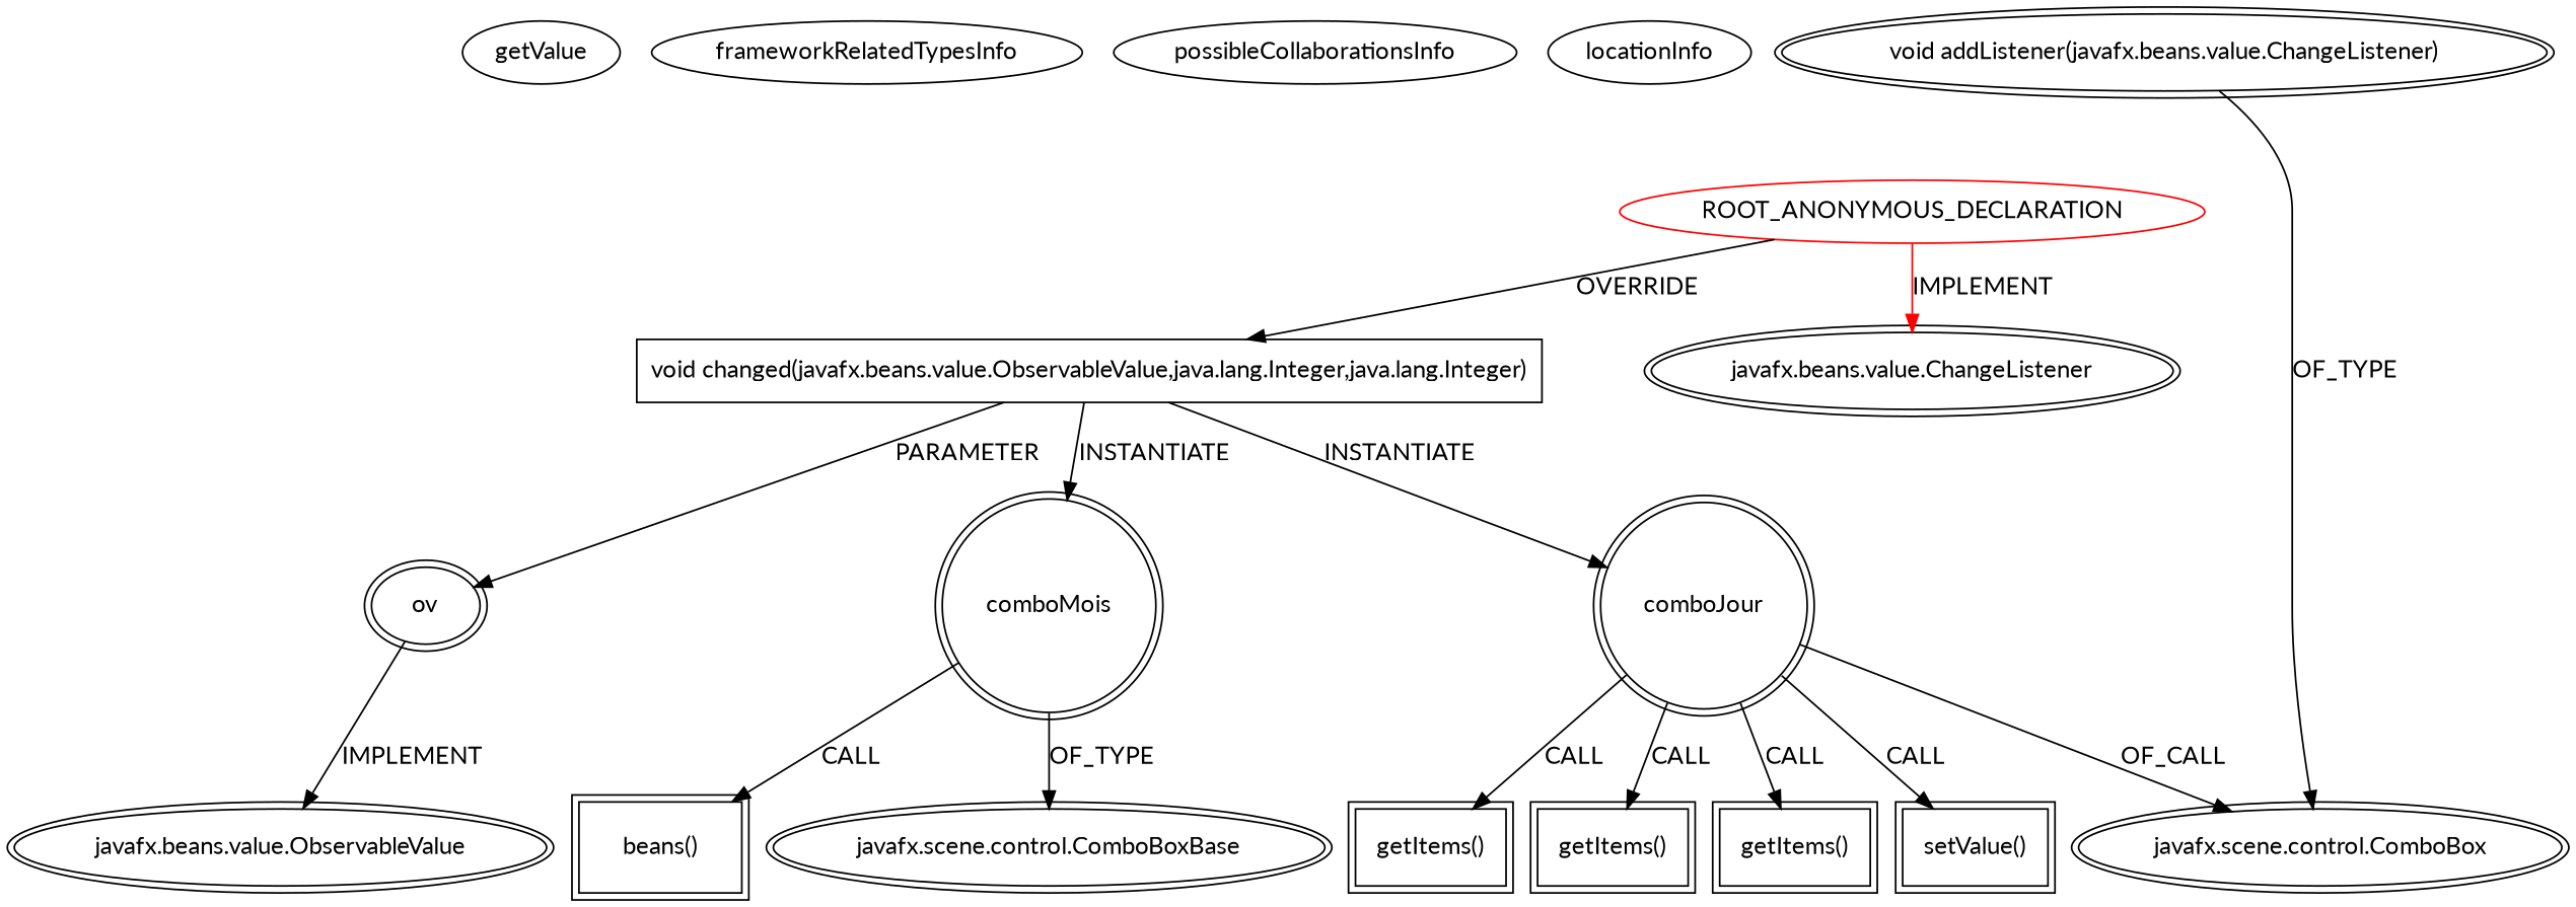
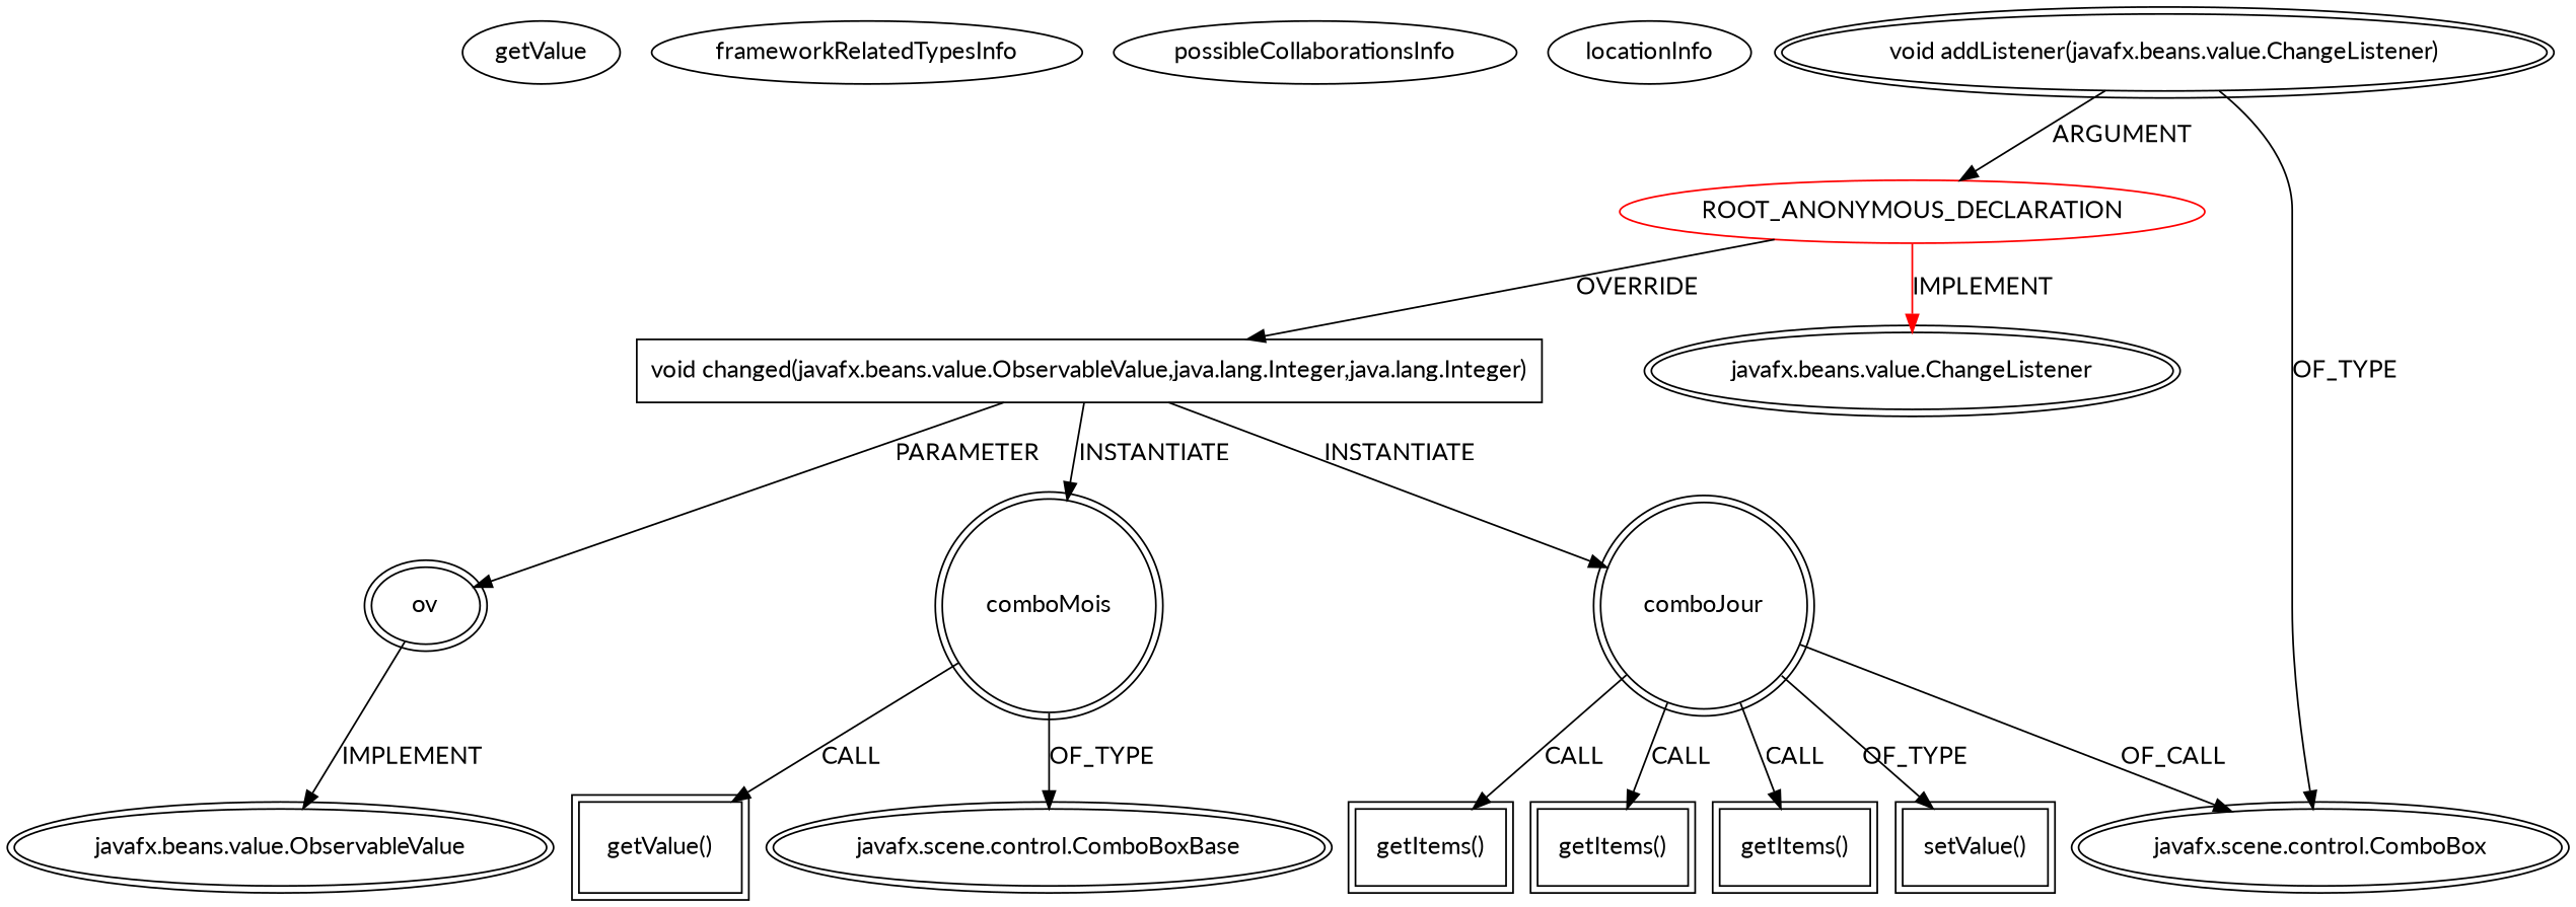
  digraph {
    fontname=Lato
    node [fontname=Lato isFrameworkType=true vertexType=INSIDE_CALL peripheries=2]
    edge [fontname=Lato]
    n1 [category=extension_graph graphId=2069 isAnonymous=true label=getValue possibleRelation=false isFrameworkType="" vertexType="" peripheries=""]
    frameworkRelatedTypesInfo [0="javafx.beans.value.ChangeListener" isFrameworkType="" vertexType="" peripheries=""]
    possibleCollaborationsInfo [isFrameworkType="" vertexType="" peripheries=""]
    locationInfo [contextSignature="void InitializeComboDate()" filePath="/bianconejo-CEFX/CEFX-master/src/cefx/CEOptionsController.java" graphId=2069 projectName="bianconejo-CEFX" isFrameworkType="" vertexType="" peripheries=""]
    n5 [color=red isFrameworkType=false label=ROOT_ANONYMOUS_DECLARATION vertexType=ROOT_ANONYMOUS_DECLARATION peripheries=""]
    n6 [label="javafx.beans.value.ChangeListener" vertexType=FRAMEWORK_INTERFACE_TYPE]
    n7 [isFrameworkType=false label="void changed(javafx.beans.value.ObservableValue,java.lang.Integer,java.lang.Integer)" shape=box vertexType=OVERRIDING_METHOD_DECLARATION peripheries=""]
    n8 [label=ov vertexType=PARAMETER_DECLARATION]
    n9 [label=comboMois shape=circle vertexType=VARIABLE_EXPRESION]
    n10 [label=comboJour shape=circle vertexType=VARIABLE_EXPRESION]
    n11 [label="void addListener(javafx.beans.value.ChangeListener)" vertexType=OUTSIDE_CALL]
    n12 [label="javafx.scene.control.ComboBox" vertexType=FRAMEWORK_CLASS_TYPE]
    n13 [label="javafx.beans.value.ObservableValue" vertexType=FRAMEWORK_INTERFACE_TYPE]
    n14 [label="javafx.scene.control.ComboBoxBase" vertexType=FRAMEWORK_CLASS_TYPE]
-   n15 [label="beans()" shape=box]
+   n15 [label="getValue()" shape=box]
    n16 [label="getItems()" shape=box]
    n17 [label="getItems()" shape=box]
    n18 [label="setValue()" shape=box]
    n19 [label="getItems()" shape=box]
    n5 -> n6 [color=red label=IMPLEMENT]
    n5 -> n7 [label=OVERRIDE]
    n7 -> n8 [label=PARAMETER]
    n7 -> n9 [label=INSTANTIATE]
    n7 -> n10 [label=INSTANTIATE]
    n8 -> n13 [label=IMPLEMENT]
    n9 -> n14 [label=OF_TYPE]
    n9 -> n15 [label=CALL]
    n10 -> n12 [label=OF_CALL]
    n10 -> n16 [label=CALL]
    n10 -> n17 [label=CALL]
-   n10 -> n18 [label=CALL]
+   n10 -> n18 [label=OF_TYPE]
    n10 -> n19 [label=CALL]
+   n11 -> n5 [label=ARGUMENT]
    n11 -> n12 [label=OF_TYPE]
  }
